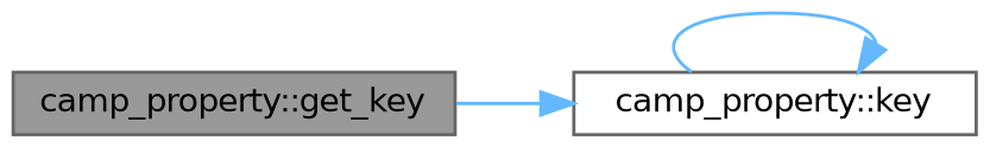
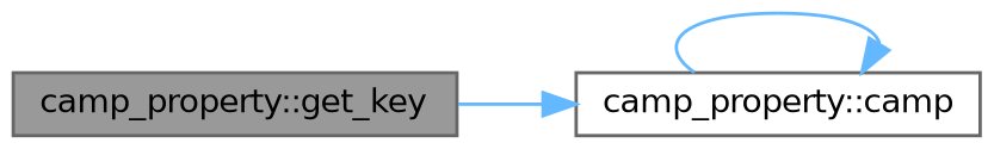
  digraph {
    rankdir=LR
    node [fontname=Helvetica fontsize=10 shape=box style=filled]
    edge [color=steelblue1 fontname=Helvetica fontsize=10 labelfontname=Helvetica labelfontsize=10 style=solid]
    n1 [color=gray40 fillcolor=grey60 fontcolor=black height=0.2 label="camp_property::get_key" width=0.4]
-   n2 [color=grey40 fillcolor=white height=0.2 label="camp_property::key" width=0.4]
+   n2 [color=grey40 fillcolor=white height=0.2 label="camp_property::camp" width=0.4]
    n1 -> n2
    n2 -> n2
  }
